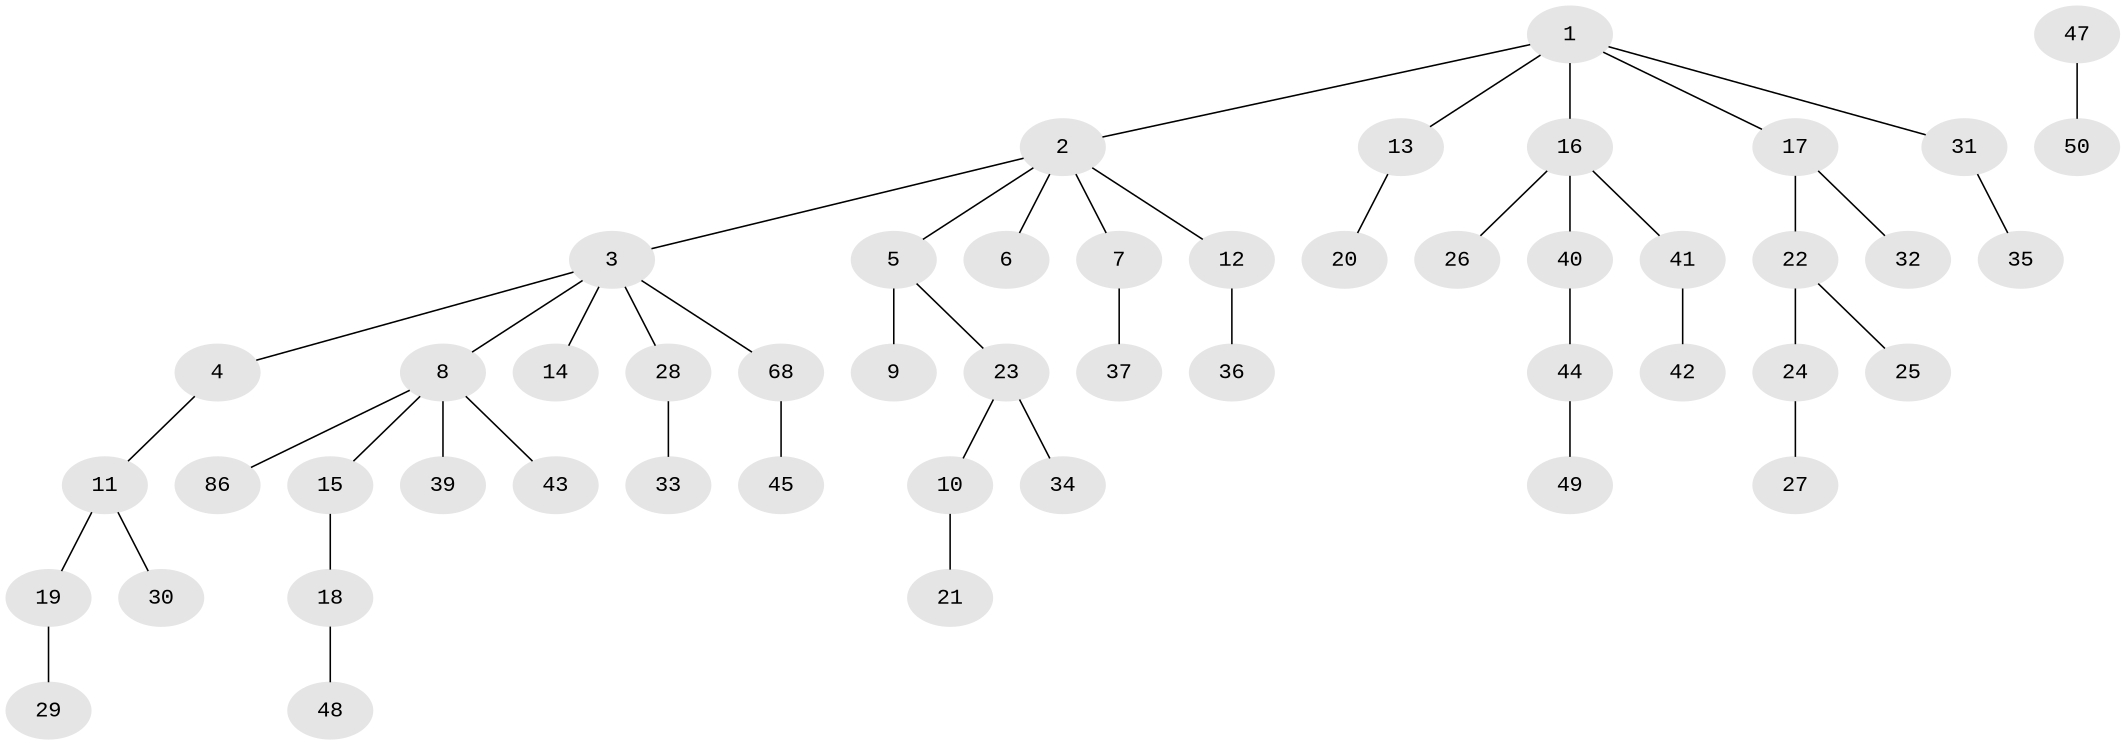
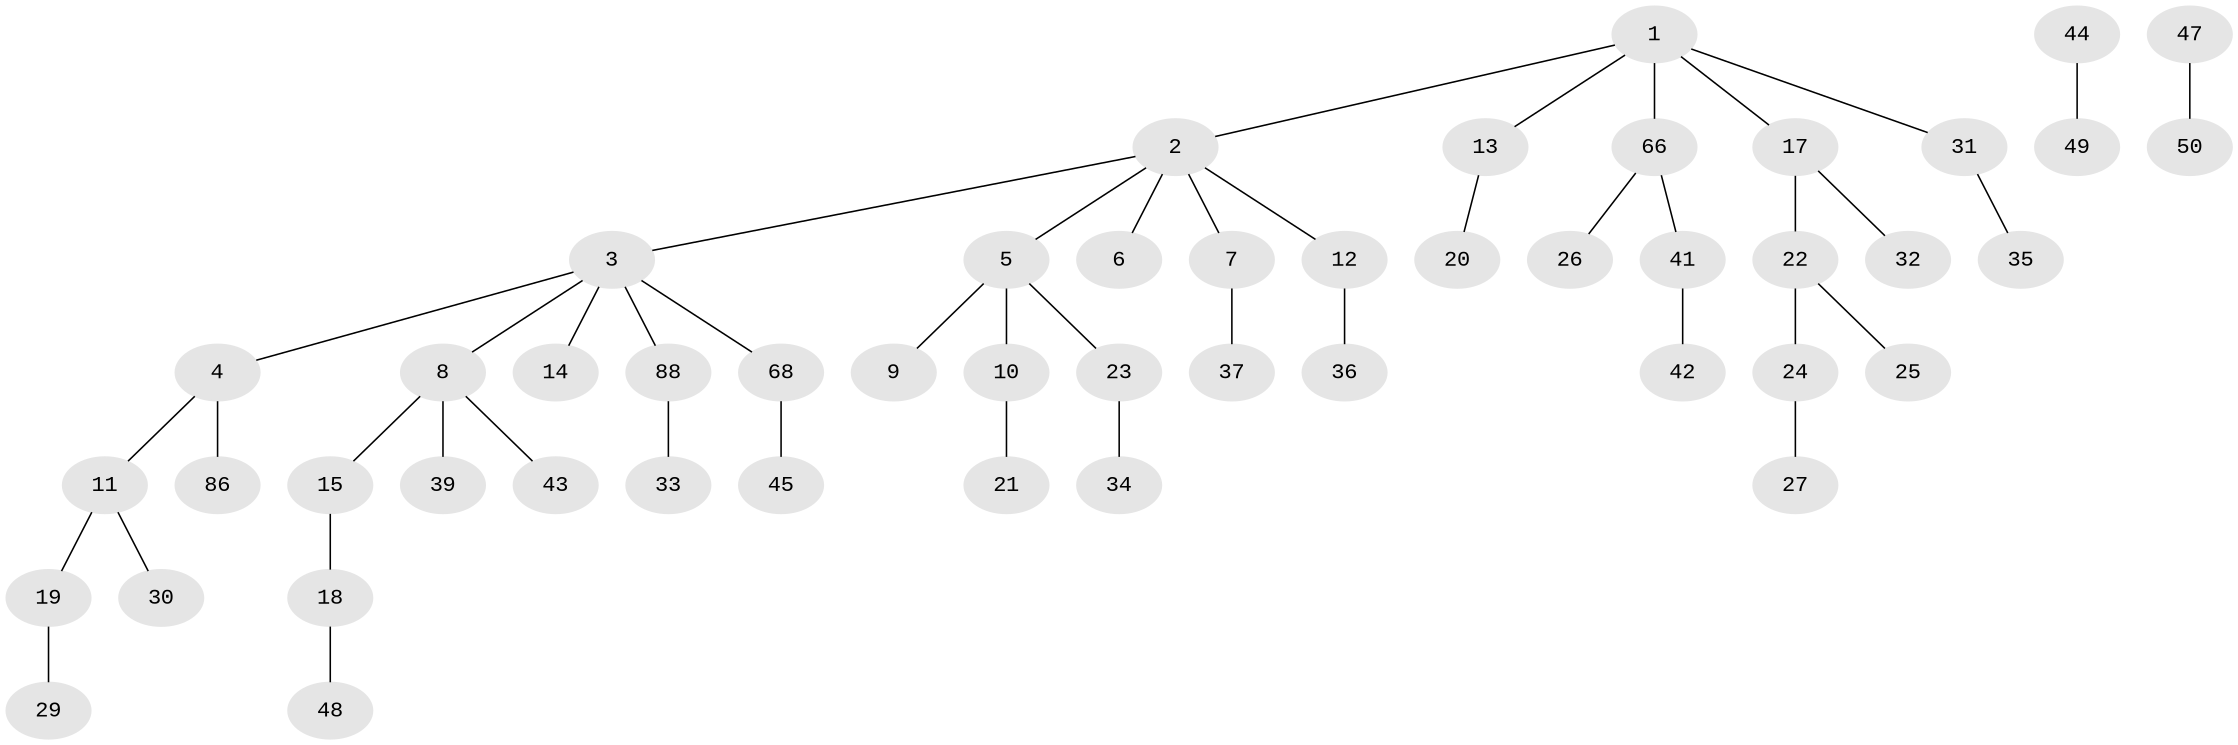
  graph {
    fontname="Liberation Mono"
    node [color=gray90 fontname="Liberation Mono" style=filled]
    edge [fontname="Liberation Mono"]
    1
    2
    13
-   16
+   16 [label=66]
    17
    31
    3
    5
    6
    7
    12
    20
    26
-   40
    41
    22
    32
    35
    4
    8
    14
-   28
+   28 [label=88]
    n23 [label=68]
    9
    10
    23
    37
    36
    11
    n30 [label=86]
    15
    39
    43
    33
    45
    19
    30
    21
    34
    18
    29
    48
    44
    42
    24
    25
    47
    50
    27
    49
    1 -- 2
    1 -- 13
    1 -- 16
    1 -- 17
    1 -- 31
    2 -- 3
    2 -- 5
    2 -- 6
    2 -- 7
    2 -- 12
    13 -- 20
    16 -- 26
-   16 -- 40
    16 -- 41
    17 -- 22
    17 -- 32
    31 -- 35
    3 -- 4
    3 -- 8
    3 -- 14
    3 -- 28
    3 -- n23
    5 -- 9
-   23 -- 10
+   5 -- 10
    5 -- 23
    7 -- 37
    12 -- 36
-   40 -- 44
    41 -- 42
    22 -- 24
    22 -- 25
    4 -- 11
-   8 -- n30
+   4 -- n30
    8 -- 15
    8 -- 39
    8 -- 43
    28 -- 33
    n23 -- 45
    10 -- 21
    23 -- 34
    11 -- 19
    11 -- 30
    15 -- 18
    19 -- 29
    18 -- 48
    44 -- 49
    24 -- 27
    47 -- 50
  }
